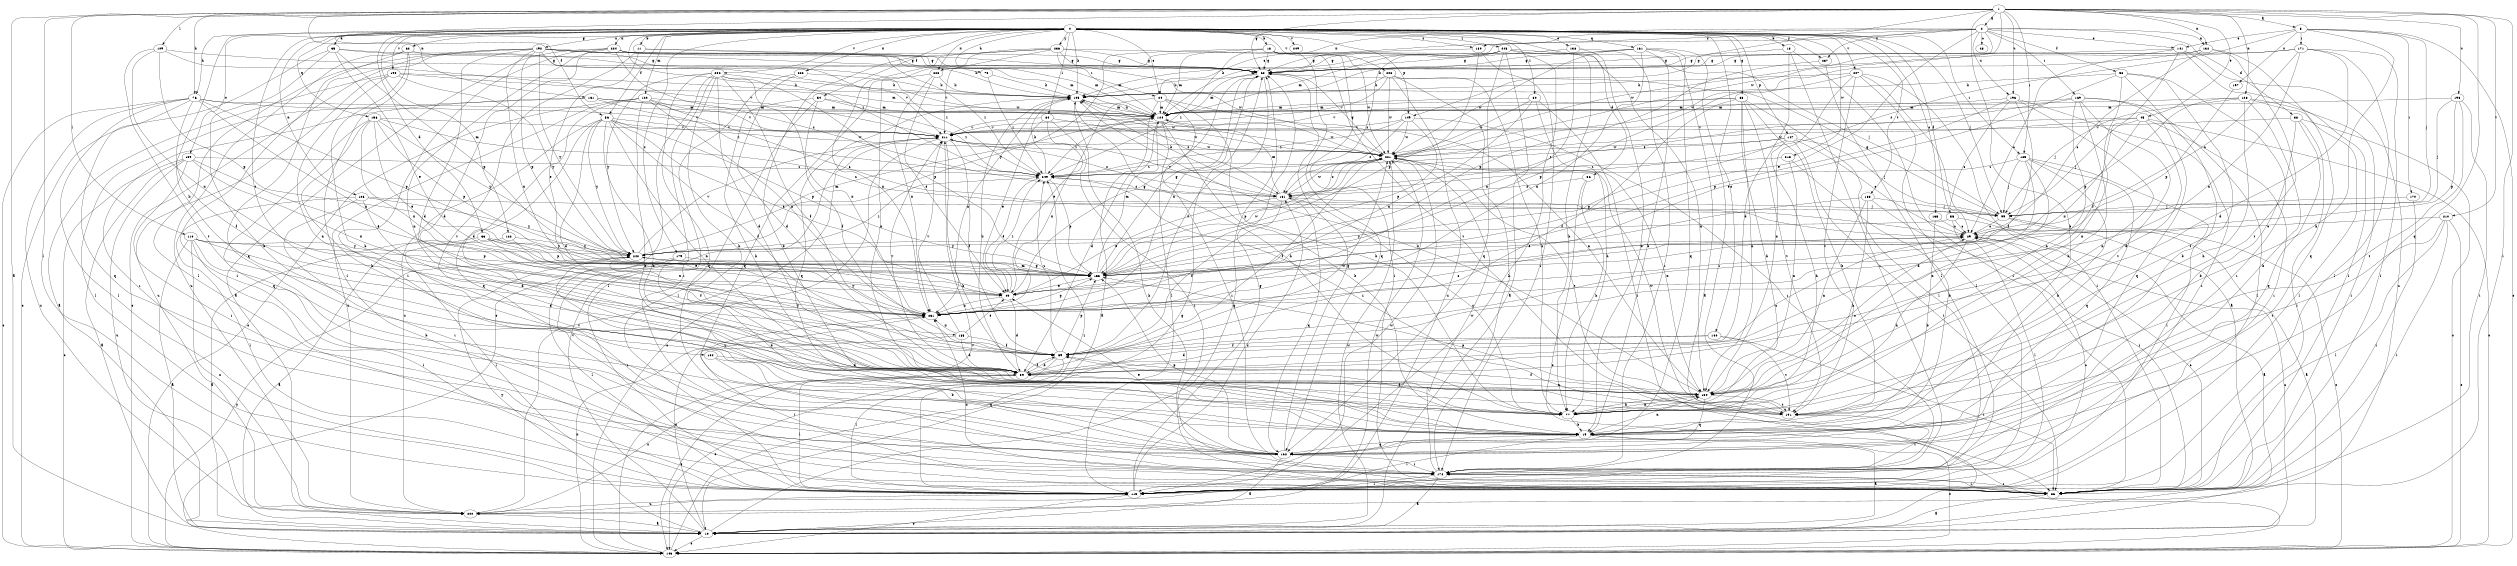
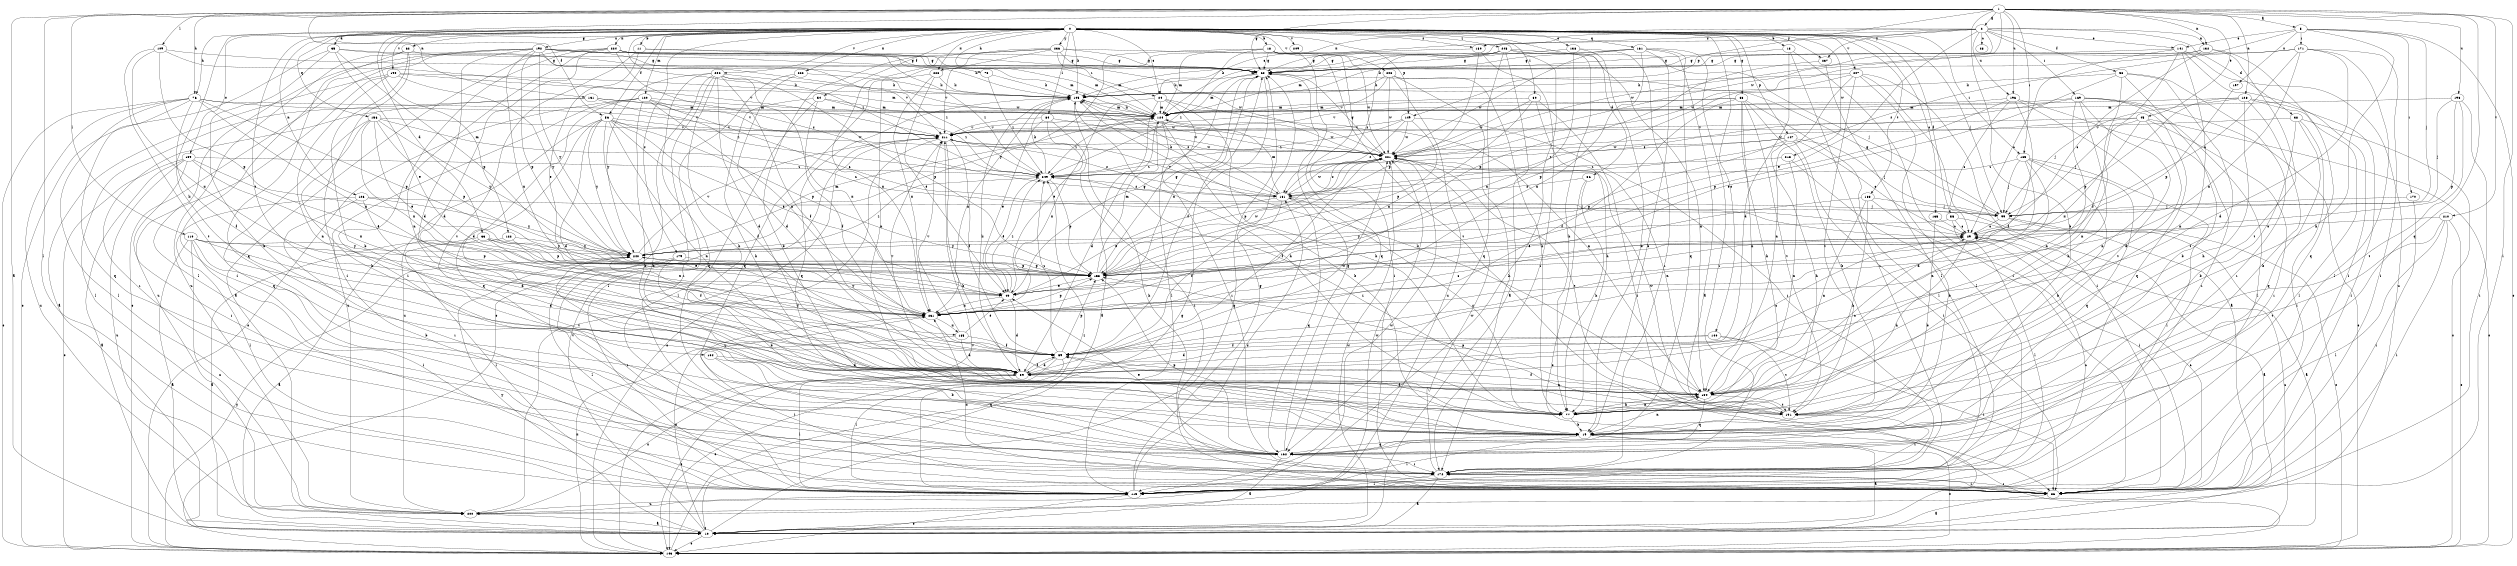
  strict digraph {
    0
    11
    13
    18
    24
    33
    35
    36
    54
    55
    56
    62
    63
    73
    76
    80
    84
    n18 [label=99]
    104
    105
    120
    122
    126
    135
    138
    139
    140
    147
    149
    156
    161
    165
    179
    180
    183
    185
    190
    192
    202
    207
    208
    209
    213
    222
    224
    228
    236
    237
    248
    249
    68
    49
    124
    191
    86
    39
    172
    162
    221
    240
    10
    115
    77
    134
    59
    153
    19
    143
    181
    29
    211
    200
    231
    1
    2
    5
    45
    109
    110
    128
    131
    132
    193
    196
    210
    28
    38
    58
    141
    169
    170
    171
    197
    0 -> 11 [label=b]
    0 -> 13 [label=b]
    0 -> 18 [label=b]
    0 -> 24 [label=c]
    0 -> 33 [label=d]
    0 -> 35 [label=d]
    0 -> 36 [label=d]
    0 -> 54 [label=f]
    0 -> 55 [label=f]
    0 -> 56 [label=f]
    0 -> 62 [label=g]
    0 -> 63 [label=g]
    0 -> 73 [label=h]
    0 -> 76 [label=h]
    0 -> 80 [label=i]
    0 -> 84 [label=i]
    0 -> n18 [label=j]
    0 -> 104 [label=k]
    0 -> 105 [label=k]
    0 -> 120 [label=m]
    0 -> 122 [label=m]
    0 -> 126 [label=n]
    0 -> 135 [label=o]
    0 -> 138 [label=o]
    0 -> 139 [label=o]
    0 -> 140 [label=o]
    0 -> 147 [label=p]
    0 -> 149 [label=p]
    0 -> 156 [label=q]
    0 -> 161 [label=q]
    0 -> 165 [label=r]
    0 -> 179 [label=s]
    0 -> 180 [label=s]
    0 -> 183 [label=t]
    0 -> 185 [label=t]
    0 -> 190 [label=t]
    0 -> 192 [label=u]
    0 -> 202 [label=v]
    0 -> 207 [label=v]
    0 -> 208 [label=v]
    0 -> 209 [label=v]
    0 -> 213 [label=w]
    0 -> 222 [label=x]
    0 -> 224 [label=x]
    0 -> 228 [label=x]
    0 -> 236 [label=y]
    0 -> 237 [label=y]
    0 -> 248 [label=z]
    0 -> 249 [label=z]
    11 -> 68 [label=g]
    11 -> 49 [label=e]
    11 -> 124 [label=m]
    11 -> 191 [label=t]
    13 -> 68 [label=g]
    13 -> 86 [label=i]
    13 -> 39 [label=d]
    13 -> 172 [label=r]
    18 -> 249 [label=z]
    18 -> 68 [label=g]
    18 -> 124 [label=m]
    18 -> 191 [label=t]
    18 -> 86 [label=i]
    18 -> 162 [label=q]
    18 -> 221 [label=w]
    18 -> 240 [label=y]
    24 -> 49 [label=e]
    24 -> 124 [label=m]
    24 -> 10 [label=a]
    24 -> 115 [label=l]
    24 -> 77 [label=h]
    24 -> 134 [label=n]
    33 -> 49 [label=e]
    33 -> 240 [label=y]
    33 -> 10 [label=a]
    33 -> 115 [label=l]
    33 -> 59 [label=f]
    33 -> 153 [label=p]
    35 -> 68 [label=g]
    35 -> 49 [label=e]
    35 -> 221 [label=w]
    35 -> 153 [label=p]
    35 -> 19 [label=b]
    35 -> 143 [label=o]
    36 -> 77 [label=h]
    36 -> 143 [label=o]
    36 -> 181 [label=s]
    54 -> 249 [label=z]
    54 -> 124 [label=m]
    54 -> 115 [label=l]
    54 -> 77 [label=h]
    54 -> 59 [label=f]
    55 -> 240 [label=y]
    55 -> 10 [label=a]
    55 -> 115 [label=l]
    55 -> 29 [label=c]
    56 -> 49 [label=e]
    56 -> 39 [label=d]
    56 -> 162 [label=q]
    56 -> 221 [label=w]
    56 -> 240 [label=y]
    56 -> 77 [label=h]
    56 -> 134 [label=n]
    56 -> 59 [label=f]
    56 -> 153 [label=p]
    56 -> 211 [label=v]
    56 -> 200 [label=u]
    62 -> 68 [label=g]
    62 -> 86 [label=i]
    62 -> 162 [label=q]
    62 -> 19 [label=b]
    62 -> 200 [label=u]
    63 -> 124 [label=m]
    63 -> 191 [label=t]
    63 -> 115 [label=l]
    63 -> 77 [label=h]
    63 -> 134 [label=n]
    63 -> 59 [label=f]
    63 -> 19 [label=b]
    63 -> 211 [label=v]
    73 -> 105 [label=k]
    73 -> 249 [label=z]
    76 -> 124 [label=m]
    76 -> 162 [label=q]
    76 -> 115 [label=l]
    76 -> 59 [label=f]
    76 -> 153 [label=p]
    76 -> 143 [label=o]
    76 -> 211 [label=v]
    76 -> 200 [label=u]
    76 -> 231 [label=x]
    80 -> 124 [label=m]
    80 -> 86 [label=i]
    80 -> 221 [label=w]
    80 -> 77 [label=h]
    80 -> 231 [label=x]
    84 -> 49 [label=e]
    84 -> 86 [label=i]
    84 -> 221 [label=w]
    84 -> 211 [label=v]
    84 -> 231 [label=x]
    n18 -> 68 [label=g]
    n18 -> 10 [label=a]
    n18 -> 143 [label=o]
    n18 -> 29 [label=c]
    104 -> 39 [label=d]
    104 -> 162 [label=q]
    104 -> 19 [label=b]
    105 -> 124 [label=m]
    105 -> 162 [label=q]
    105 -> 77 [label=h]
    105 -> 181 [label=s]
    105 -> 231 [label=x]
    120 -> 124 [label=m]
    120 -> 39 [label=d]
    120 -> 221 [label=w]
    120 -> 19 [label=b]
    120 -> 143 [label=o]
    120 -> 29 [label=c]
    120 -> 200 [label=u]
    120 -> 231 [label=x]
    122 -> 240 [label=y]
    122 -> 10 [label=a]
    122 -> 231 [label=x]
    126 -> n18 [label=j]
    126 -> 39 [label=d]
    126 -> 172 [label=r]
    126 -> 240 [label=y]
    126 -> 115 [label=l]
    135 -> 19 [label=b]
    135 -> 29 [label=c]
    138 -> 68 [label=g]
    138 -> 172 [label=r]
    138 -> 19 [label=b]
    138 -> 231 [label=x]
    139 -> 249 [label=z]
    139 -> 49 [label=e]
    139 -> 172 [label=r]
    139 -> 10 [label=a]
    139 -> 143 [label=o]
    139 -> 200 [label=u]
    139 -> 231 [label=x]
    140 -> 191 [label=t]
    140 -> 86 [label=i]
    140 -> 39 [label=d]
    140 -> 59 [label=f]
    147 -> n18 [label=j]
    147 -> 249 [label=z]
    147 -> 86 [label=i]
    147 -> 221 [label=w]
    147 -> 77 [label=h]
    147 -> 153 [label=p]
    147 -> 29 [label=c]
    149 -> 249 [label=z]
    149 -> 172 [label=r]
    149 -> 221 [label=w]
    149 -> 153 [label=p]
    149 -> 181 [label=s]
    149 -> 211 [label=v]
    156 -> 49 [label=e]
    156 -> 162 [label=q]
    156 -> 240 [label=y]
    156 -> 77 [label=h]
    156 -> 153 [label=p]
    156 -> 29 [label=c]
    156 -> 211 [label=v]
    156 -> 231 [label=x]
    161 -> 105 [label=k]
    161 -> 68 [label=g]
    161 -> 172 [label=r]
    161 -> 162 [label=q]
    161 -> 221 [label=w]
    161 -> 10 [label=a]
    161 -> 19 [label=b]
    161 -> 231 [label=x]
    165 -> n18 [label=j]
    165 -> 249 [label=z]
    165 -> 39 [label=d]
    165 -> 162 [label=q]
    165 -> 115 [label=l]
    165 -> 134 [label=n]
    165 -> 19 [label=b]
    179 -> 172 [label=r]
    179 -> 115 [label=l]
    179 -> 153 [label=p]
    179 -> 19 [label=b]
    180 -> 68 [label=g]
    180 -> 172 [label=r]
    180 -> 153 [label=p]
    183 -> n18 [label=j]
    183 -> 49 [label=e]
    183 -> 86 [label=i]
    183 -> 77 [label=h]
    183 -> 134 [label=n]
    185 -> 49 [label=e]
    185 -> 86 [label=i]
    185 -> 39 [label=d]
    185 -> 59 [label=f]
    185 -> 211 [label=v]
-   185 -> 231 [label=x]
+   231 -> 185 [label=x]
    190 -> 105 [label=k]
    190 -> 124 [label=m]
    190 -> 240 [label=y]
    190 -> 10 [label=a]
    190 -> 134 [label=n]
    190 -> 200 [label=u]
    192 -> 24 [label=r]
    192 -> 249 [label=z]
    192 -> 68 [label=g]
    192 -> 124 [label=m]
    192 -> 86 [label=i]
    192 -> 39 [label=d]
    192 -> 240 [label=y]
    192 -> 115 [label=l]
    192 -> 153 [label=p]
    192 -> 143 [label=o]
    192 -> 211 [label=v]
    192 -> 231 [label=x]
    202 -> 105 [label=k]
    202 -> 39 [label=d]
    202 -> 172 [label=r]
    202 -> 162 [label=q]
    202 -> 240 [label=y]
    202 -> 77 [label=h]
    202 -> 59 [label=f]
    202 -> 153 [label=p]
    202 -> 143 [label=o]
    202 -> 231 [label=x]
    207 -> 105 [label=k]
    207 -> 191 [label=t]
    207 -> 86 [label=i]
    207 -> 10 [label=a]
    207 -> 115 [label=l]
    207 -> 134 [label=n]
    207 -> 153 [label=p]
    208 -> 105 [label=k]
    208 -> 172 [label=r]
    208 -> 221 [label=w]
    208 -> 77 [label=h]
    208 -> 211 [label=v]
    208 -> 200 [label=u]
    213 -> 249 [label=z]
    213 -> 134 [label=n]
    213 -> 19 [label=b]
    222 -> 105 [label=k]
    222 -> 39 [label=d]
    222 -> 115 [label=l]
    224 -> 105 [label=k]
    224 -> 249 [label=z]
    224 -> 68 [label=g]
    224 -> 86 [label=i]
    224 -> 39 [label=d]
    224 -> 10 [label=a]
    224 -> 134 [label=n]
    224 -> 181 [label=s]
    228 -> 105 [label=k]
    228 -> 49 [label=e]
    228 -> 162 [label=q]
    228 -> 231 [label=x]
    236 -> n18 [label=j]
    236 -> 68 [label=g]
    236 -> 124 [label=m]
    236 -> 221 [label=w]
    236 -> 134 [label=n]
    236 -> 19 [label=b]
    236 -> 211 [label=v]
    236 -> 231 [label=x]
    237 -> 115 [label=l]
    237 -> 153 [label=p]
    248 -> 68 [label=g]
    248 -> 124 [label=m]
    248 -> 162 [label=q]
    248 -> 10 [label=a]
    248 -> 115 [label=l]
    248 -> 77 [label=h]
    248 -> 134 [label=n]
    248 -> 181 [label=s]
    249 -> 105 [label=k]
    249 -> 49 [label=e]
    249 -> 153 [label=p]
    249 -> 181 [label=s]
    68 -> 105 [label=k]
    68 -> 124 [label=m]
    68 -> 59 [label=f]
    68 -> 231 [label=x]
    49 -> 249 [label=z]
    49 -> 68 [label=g]
    49 -> 39 [label=d]
    49 -> 231 [label=x]
    124 -> 105 [label=k]
    124 -> 249 [label=z]
    124 -> 39 [label=d]
    124 -> 172 [label=r]
    124 -> 221 [label=w]
    124 -> 19 [label=b]
    124 -> 211 [label=v]
    191 -> 249 [label=z]
    191 -> 172 [label=r]
    191 -> 221 [label=w]
    191 -> 153 [label=p]
    86 -> 105 [label=k]
    86 -> 172 [label=r]
    86 -> 10 [label=a]
    86 -> 29 [label=c]
    86 -> 231 [label=x]
    39 -> 105 [label=k]
    39 -> 221 [label=w]
    39 -> 115 [label=l]
    39 -> 134 [label=n]
    39 -> 59 [label=f]
    39 -> 143 [label=o]
    39 -> 29 [label=c]
    39 -> 211 [label=v]
    39 -> 200 [label=u]
    172 -> 86 [label=i]
    172 -> 221 [label=w]
    172 -> 10 [label=a]
    172 -> 115 [label=l]
    162 -> 68 [label=g]
    162 -> 49 [label=e]
    162 -> 172 [label=r]
    162 -> 10 [label=a]
    162 -> 153 [label=p]
    221 -> 249 [label=z]
    221 -> 68 [label=g]
    221 -> 191 [label=t]
    221 -> 134 [label=n]
    221 -> 59 [label=f]
    221 -> 153 [label=p]
    221 -> 181 [label=s]
    240 -> 249 [label=z]
    240 -> 124 [label=m]
    240 -> 59 [label=f]
-   240 -> 153 [label=m]
+   240 -> 153 [label=p]
    240 -> 211 [label=v]
    10 -> 68 [label=g]
    10 -> 221 [label=w]
    10 -> 240 [label=y]
    10 -> 143 [label=o]
    10 -> 29 [label=c]
    10 -> 211 [label=v]
    10 -> 231 [label=x]
    115 -> 249 [label=z]
    115 -> 68 [label=g]
    115 -> 221 [label=w]
    115 -> 143 [label=o]
    115 -> 181 [label=s]
    115 -> 29 [label=c]
    115 -> 200 [label=u]
    77 -> 134 [label=n]
    77 -> 59 [label=f]
    77 -> 19 [label=b]
    77 -> 181 [label=s]
    134 -> 105 [label=k]
    134 -> 191 [label=t]
    134 -> 162 [label=q]
    134 -> 77 [label=h]
    134 -> 59 [label=f]
    134 -> 29 [label=c]
    59 -> 249 [label=z]
    59 -> 39 [label=d]
    59 -> 115 [label=l]
    59 -> 153 [label=p]
    59 -> 143 [label=o]
    153 -> 68 [label=g]
    153 -> 49 [label=e]
    153 -> 124 [label=m]
    153 -> 221 [label=w]
    19 -> 162 [label=q]
    19 -> 240 [label=y]
    19 -> 10 [label=a]
    19 -> 115 [label=l]
    19 -> 134 [label=n]
    19 -> 143 [label=o]
    143 -> 68 [label=g]
    143 -> 240 [label=y]
    143 -> 211 [label=v]
    143 -> 231 [label=x]
    181 -> n18 [label=j]
    181 -> 105 [label=k]
    181 -> 49 [label=e]
    181 -> 124 [label=m]
    181 -> 162 [label=q]
    181 -> 221 [label=w]
    181 -> 59 [label=f]
    181 -> 211 [label=v]
    29 -> 240 [label=y]
    29 -> 77 [label=h]
    211 -> 221 [label=w]
    211 -> 59 [label=f]
    211 -> 19 [label=b]
    211 -> 143 [label=o]
    211 -> 181 [label=s]
    200 -> 221 [label=w]
    200 -> 10 [label=a]
    200 -> 211 [label=v]
    231 -> 240 [label=y]
    231 -> 153 [label=p]
    231 -> 29 [label=c]
    1 -> 56 [label=f]
    1 -> 76 [label=h]
    1 -> 149 [label=p]
    1 -> 165 [label=r]
    1 -> 68 [label=g]
    1 -> 86 [label=i]
    1 -> 162 [label=q]
    1 -> 221 [label=w]
    1 -> 10 [label=a]
    1 -> 115 [label=l]
    1 -> 19 [label=b]
    1 -> 2 [label=a]
    1 -> 5 [label=a]
    1 -> 45 [label=e]
    1 -> 109 [label=l]
    1 -> 110 [label=l]
    1 -> 128 [label=n]
    1 -> 131 [label=n]
    1 -> 132 [label=n]
    1 -> 193 [label=u]
    1 -> 196 [label=u]
    1 -> 210 [label=v]
    2 -> 24 [label=c]
    2 -> 180 [label=s]
    2 -> 228 [label=x]
    2 -> 237 [label=y]
    2 -> 49 [label=e]
    2 -> 124 [label=m]
    2 -> 221 [label=w]
    2 -> 132 [label=n]
    2 -> 196 [label=u]
    2 -> 28 [label=c]
    2 -> 38 [label=d]
    2 -> 58 [label=f]
    2 -> 141 [label=o]
    2 -> 169 [label=r]
    5 -> n18 [label=j]
    5 -> 77 [label=h]
    5 -> 143 [label=o]
    5 -> 181 [label=s]
    5 -> 141 [label=o]
    5 -> 170 [label=r]
    5 -> 171 [label=r]
    5 -> 197 [label=u]
    45 -> n18 [label=j]
    45 -> 39 [label=d]
    45 -> 172 [label=r]
    45 -> 221 [label=w]
    45 -> 143 [label=o]
    45 -> 211 [label=v]
    45 -> 231 [label=x]
    109 -> 68 [label=g]
    109 -> 191 [label=t]
    109 -> 153 [label=p]
    109 -> 211 [label=v]
    109 -> 231 [label=x]
    110 -> 86 [label=i]
    110 -> 39 [label=d]
    110 -> 240 [label=y]
    110 -> 10 [label=a]
    110 -> 153 [label=p]
    110 -> 19 [label=b]
    110 -> 200 [label=u]
    128 -> n18 [label=j]
    128 -> 124 [label=m]
    128 -> 86 [label=i]
    128 -> 115 [label=l]
    128 -> 77 [label=h]
    128 -> 153 [label=p]
    128 -> 19 [label=b]
    131 -> 249 [label=z]
    131 -> 124 [label=m]
    131 -> 172 [label=r]
    131 -> 115 [label=l]
    131 -> 211 [label=v]
    132 -> 68 [label=g]
    132 -> 191 [label=t]
    132 -> 162 [label=q]
    132 -> 221 [label=w]
    132 -> 29 [label=c]
    193 -> n18 [label=j]
    193 -> 124 [label=m]
    193 -> 191 [label=t]
    193 -> 86 [label=i]
    193 -> 153 [label=p]
    196 -> 124 [label=m]
    196 -> 172 [label=r]
    196 -> 134 [label=n]
    196 -> 59 [label=f]
    196 -> 153 [label=p]
    196 -> 29 [label=c]
    210 -> 191 [label=t]
    210 -> 86 [label=i]
    210 -> 115 [label=l]
    210 -> 143 [label=o]
    210 -> 29 [label=c]
    38 -> 86 [label=i]
    38 -> 162 [label=q]
    38 -> 19 [label=b]
    38 -> 143 [label=o]
    38 -> 211 [label=v]
    58 -> 105 [label=k]
    58 -> 49 [label=e]
    58 -> 191 [label=t]
    58 -> 172 [label=r]
    58 -> 134 [label=n]
    58 -> 19 [label=b]
    141 -> 68 [label=g]
    141 -> 86 [label=i]
+   141 -> 134 [label=n]
    141 -> 59 [label=f]
    141 -> 29 [label=c]
    141 -> 200 [label=u]
    169 -> 124 [label=m]
    169 -> 191 [label=t]
    169 -> 162 [label=q]
    169 -> 115 [label=l]
    169 -> 77 [label=h]
    169 -> 134 [label=n]
+   169 -> 143 [label=o]
    169 -> 181 [label=s]
    170 -> n18 [label=j]
    170 -> 86 [label=i]
    171 -> 105 [label=k]
    171 -> 68 [label=g]
    171 -> 86 [label=i]
    171 -> 39 [label=d]
    171 -> 115 [label=l]
    171 -> 29 [label=c]
    171 -> 231 [label=x]
    197 -> 153 [label=p]
  }
